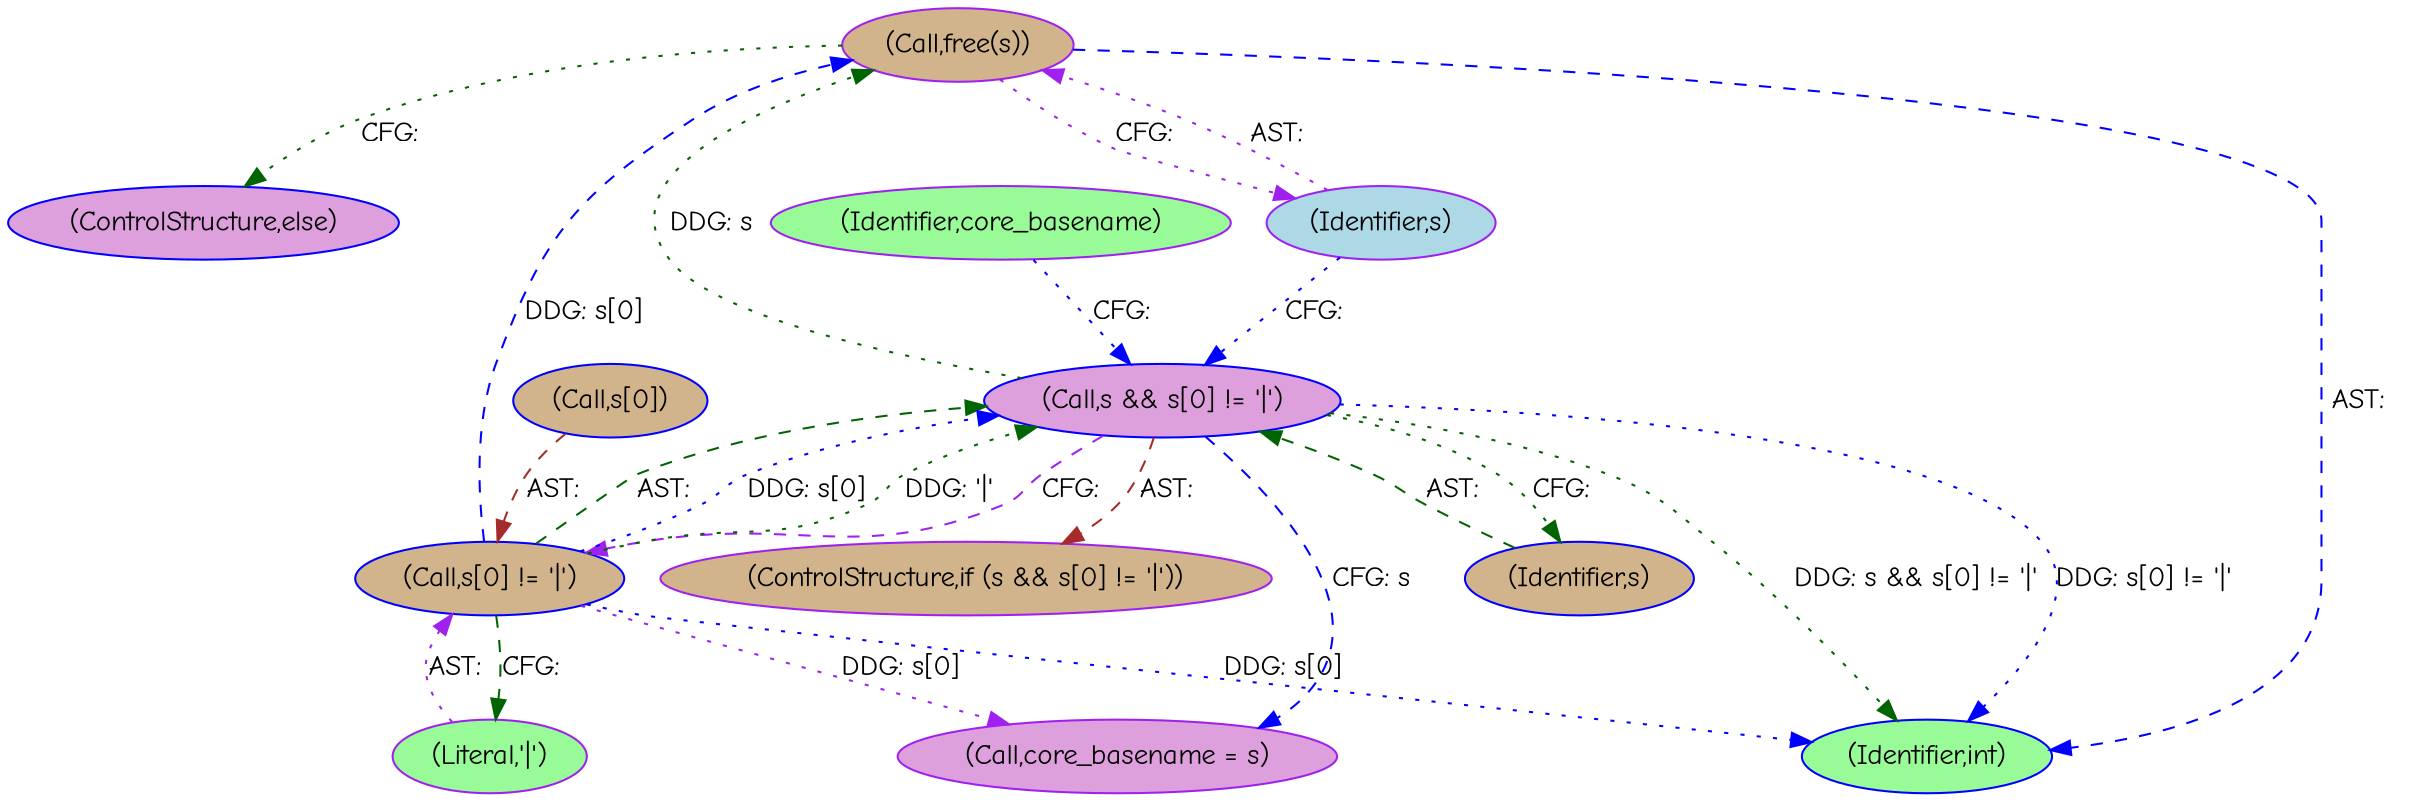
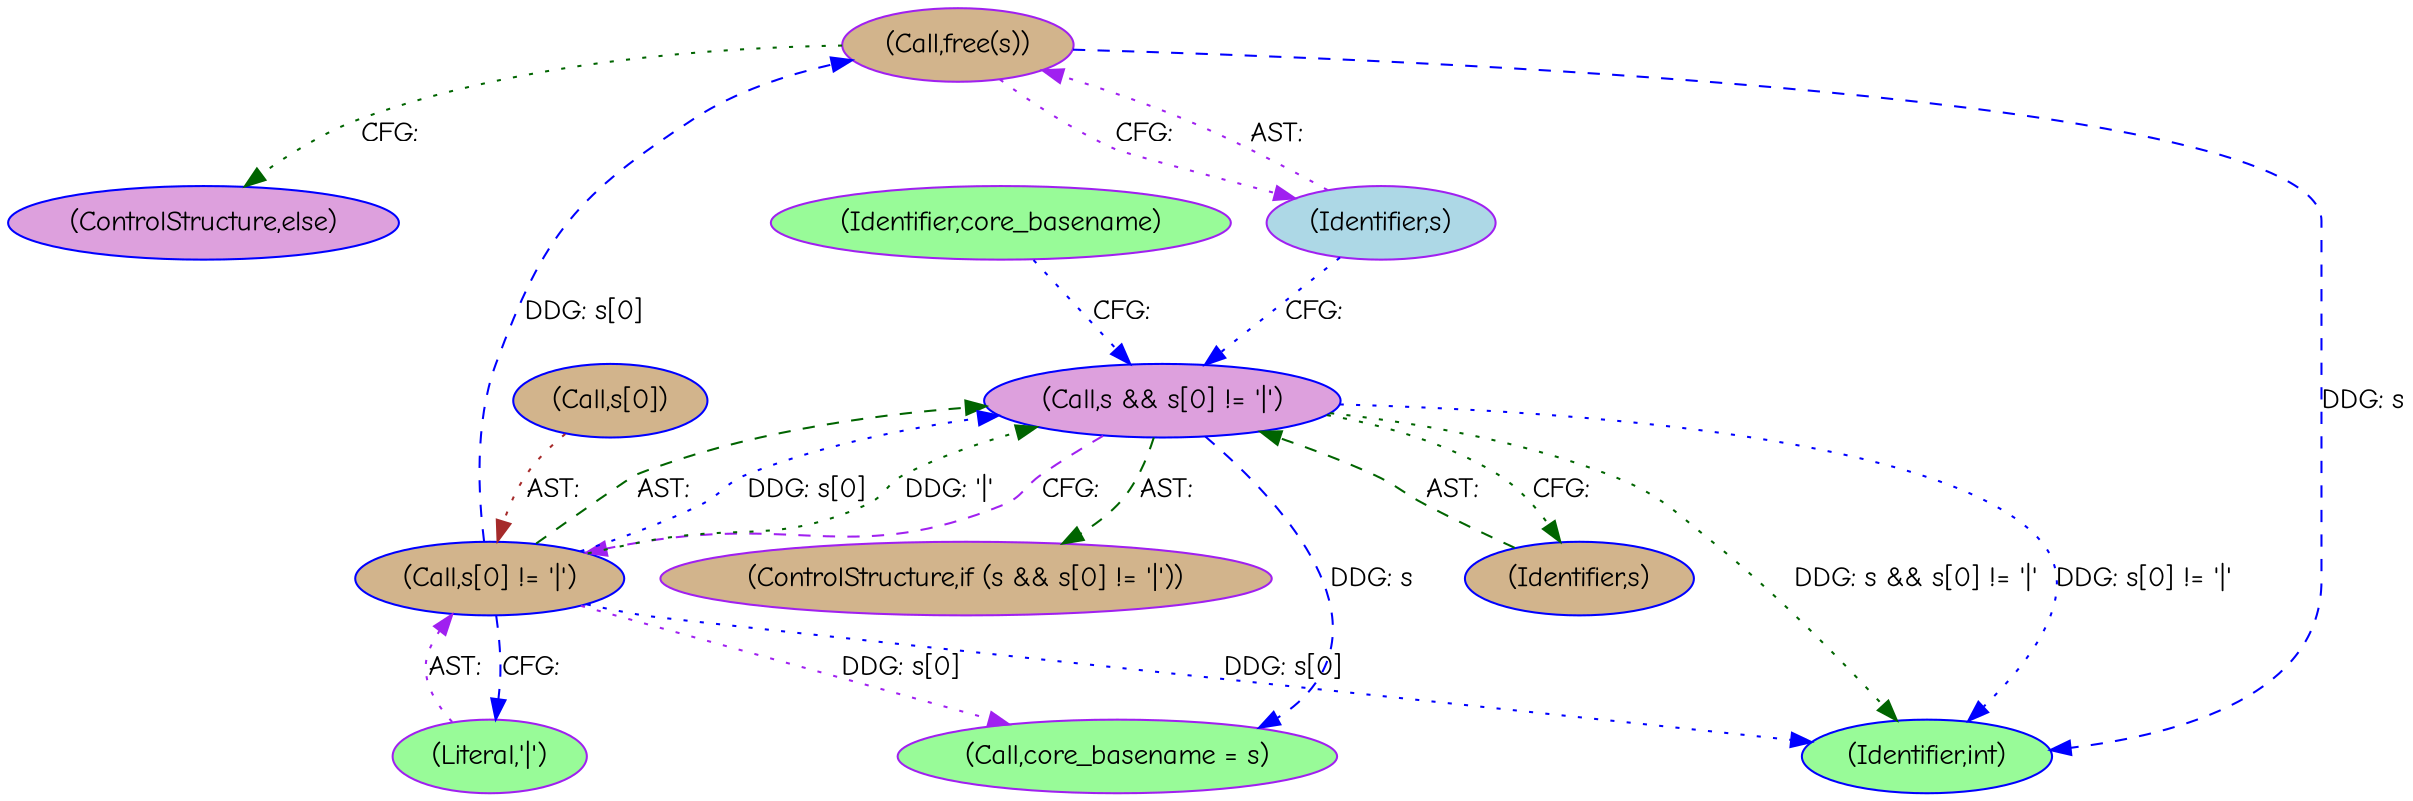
  digraph {
    fontname="Comic Neue"
    node [color=purple fillcolor=tan fontname="Comic Neue" style=filled]
    edge [color=blue fontname="Comic Neue" style=dotted]
    n1 [label="(Call,free(s))"]
    n2 [color=blue fillcolor=plum label="(ControlStructure,else)"]
    n3 [fillcolor=lightblue label="(Identifier,s)"]
    n4 [color=blue fillcolor=palegreen label="(Identifier,int)"]
    n5 [color=blue fillcolor=plum label="(Call,s && s[0] != '|')"]
    n6 [color=blue label="(Call,s[0] != '|')"]
    n7 [color=blue label="(Identifier,s)"]
    n8 [label="(ControlStructure,if (s && s[0] != '|'))"]
-   n9 [fillcolor=plum label="(Call,core_basename = s)"]
+   n9 [fillcolor=palegreen label="(Call,core_basename = s)"]
    n10 [fillcolor=palegreen label="(Literal,'|')"]
    n11 [fillcolor=palegreen label="(Identifier,core_basename)"]
    n12 [color=blue label="(Call,s[0])"]
    n1 -> n2 [color=darkgreen label="CFG: "]
    n1 -> n3 [color=purple label="CFG: "]
-   n1 -> n4 [label="AST: " style=dashed]
+   n1 -> n4 [label="DDG: s" style=dashed]
    n3 -> n1 [color=purple label="AST: "]
    n3 -> n5 [label="CFG: "]
-   n5 -> n1 [color=darkgreen label="DDG: s"]
    n5 -> n4 [color=darkgreen label="DDG: s && s[0] != '|'"]
    n5 -> n4 [label="DDG: s[0] != '|'"]
    n5 -> n6 [color=purple label="CFG: " style=dashed]
    n5 -> n7 [color=darkgreen label="CFG: "]
-   n5 -> n8 [color=brown label="AST: " style=dashed]
-   n5 -> n9 [label="CFG: s" style=dashed]
+   n5 -> n8 [color=darkgreen label="AST: " style=dashed]
+   n5 -> n9 [label="DDG: s" style=dashed]
    n6 -> n1 [label="DDG: s[0]" style=dashed]
    n6 -> n4 [label="DDG: s[0]"]
    n6 -> n5 [color=darkgreen label="AST: " style=dashed]
    n6 -> n5 [label="DDG: s[0]"]
    n6 -> n5 [color=darkgreen label="DDG: '|'"]
    n6 -> n9 [color=purple label="DDG: s[0]"]
-   n6 -> n10 [color=darkgreen label="CFG: " style=dashed]
+   n6 -> n10 [label="CFG: " style=dashed]
    n7 -> n5 [color=darkgreen label="AST: " style=dashed]
    n10 -> n6 [color=purple label="AST: "]
    n11 -> n5 [label="CFG: "]
-   n12 -> n6 [color=brown label="AST: " style=dashed]
+   n12 -> n6 [color=brown label="AST: "]
  }
